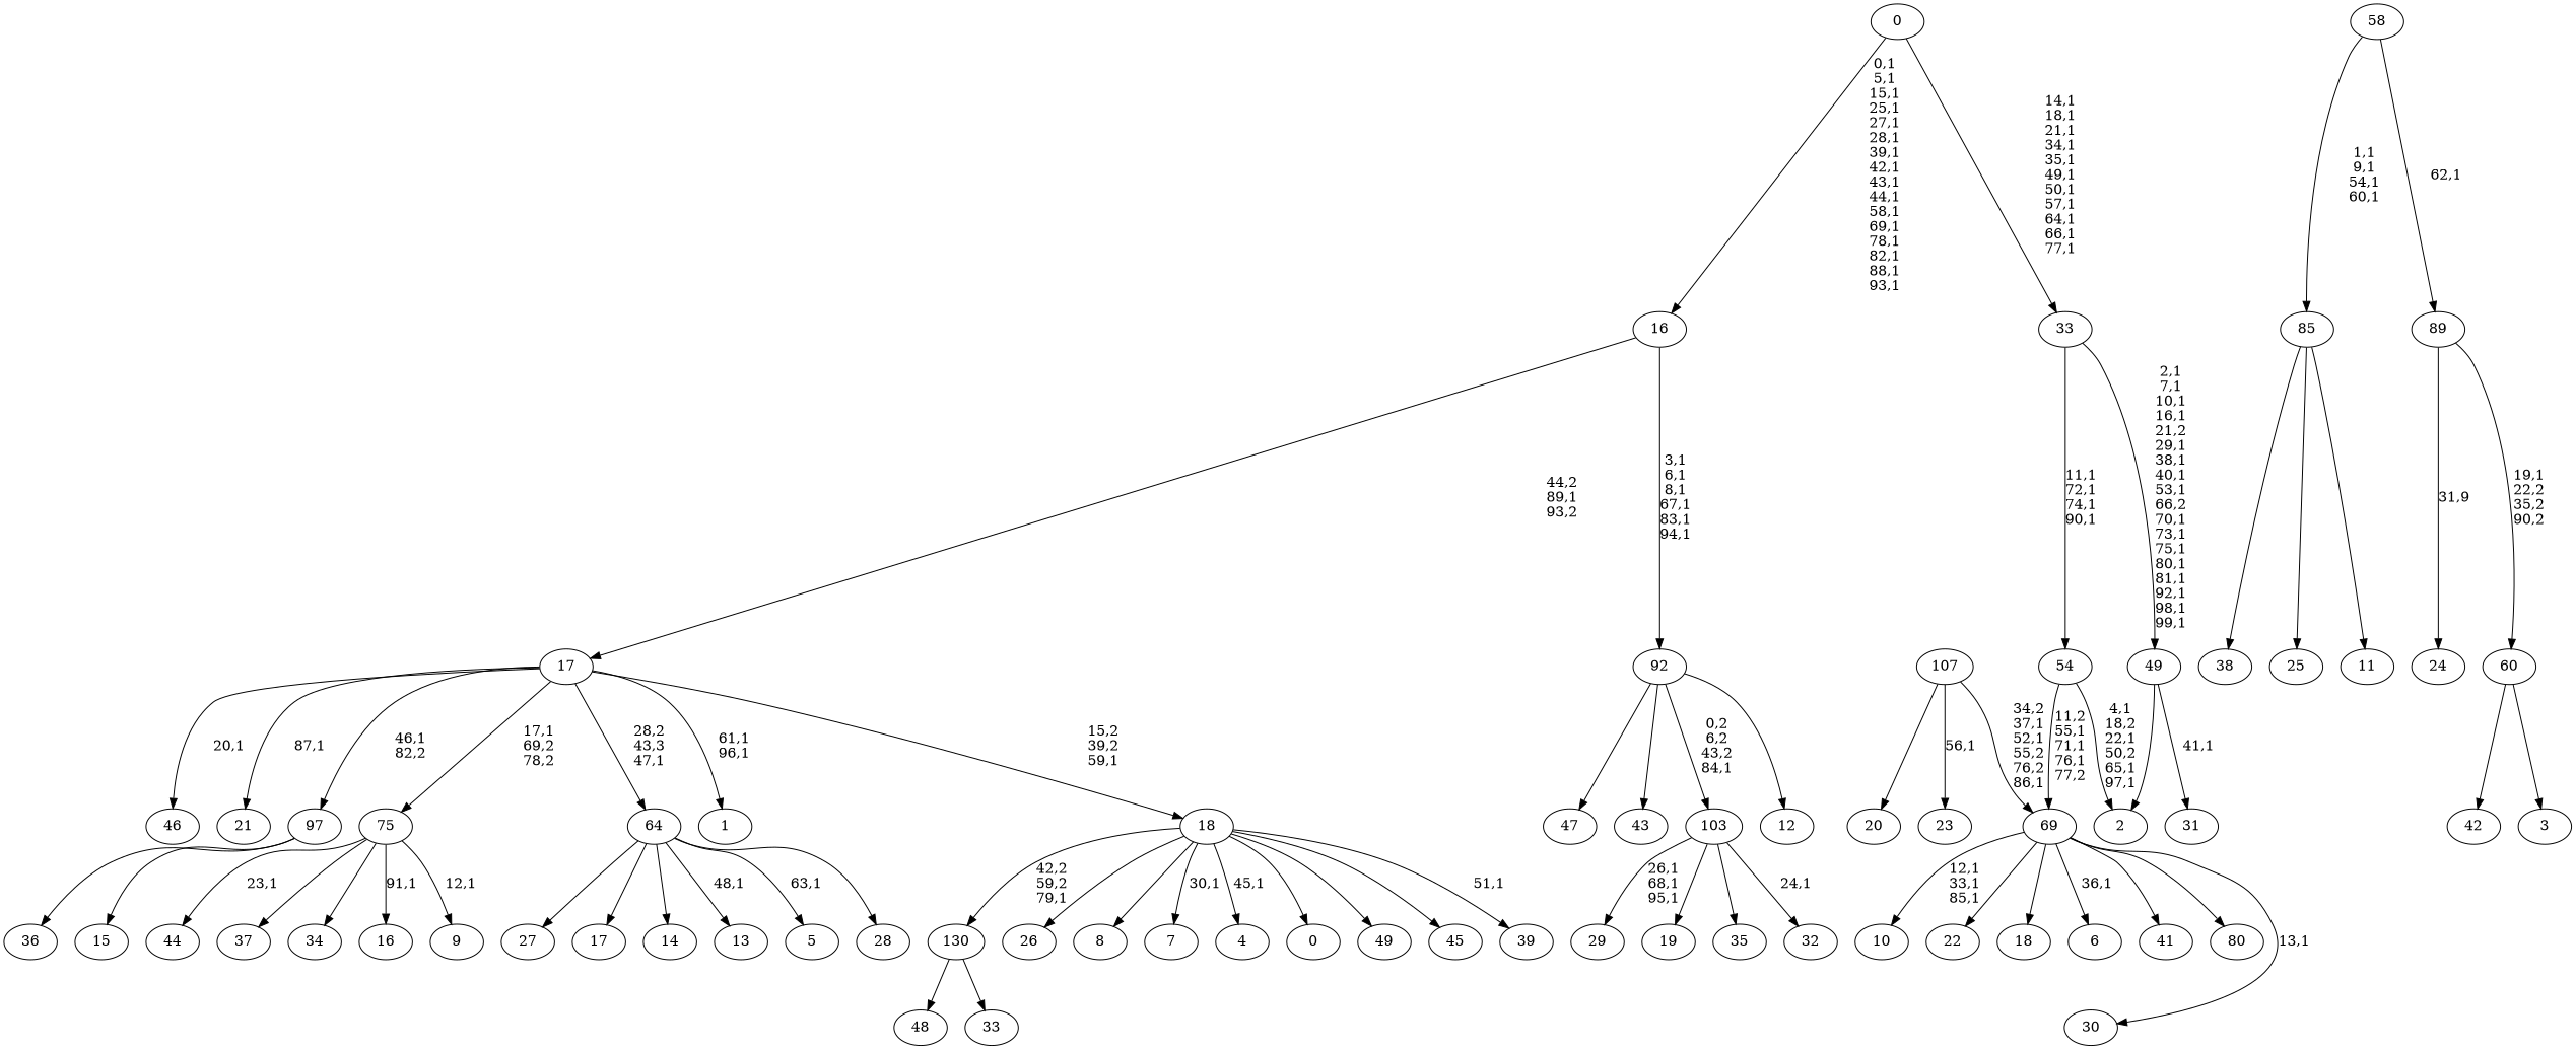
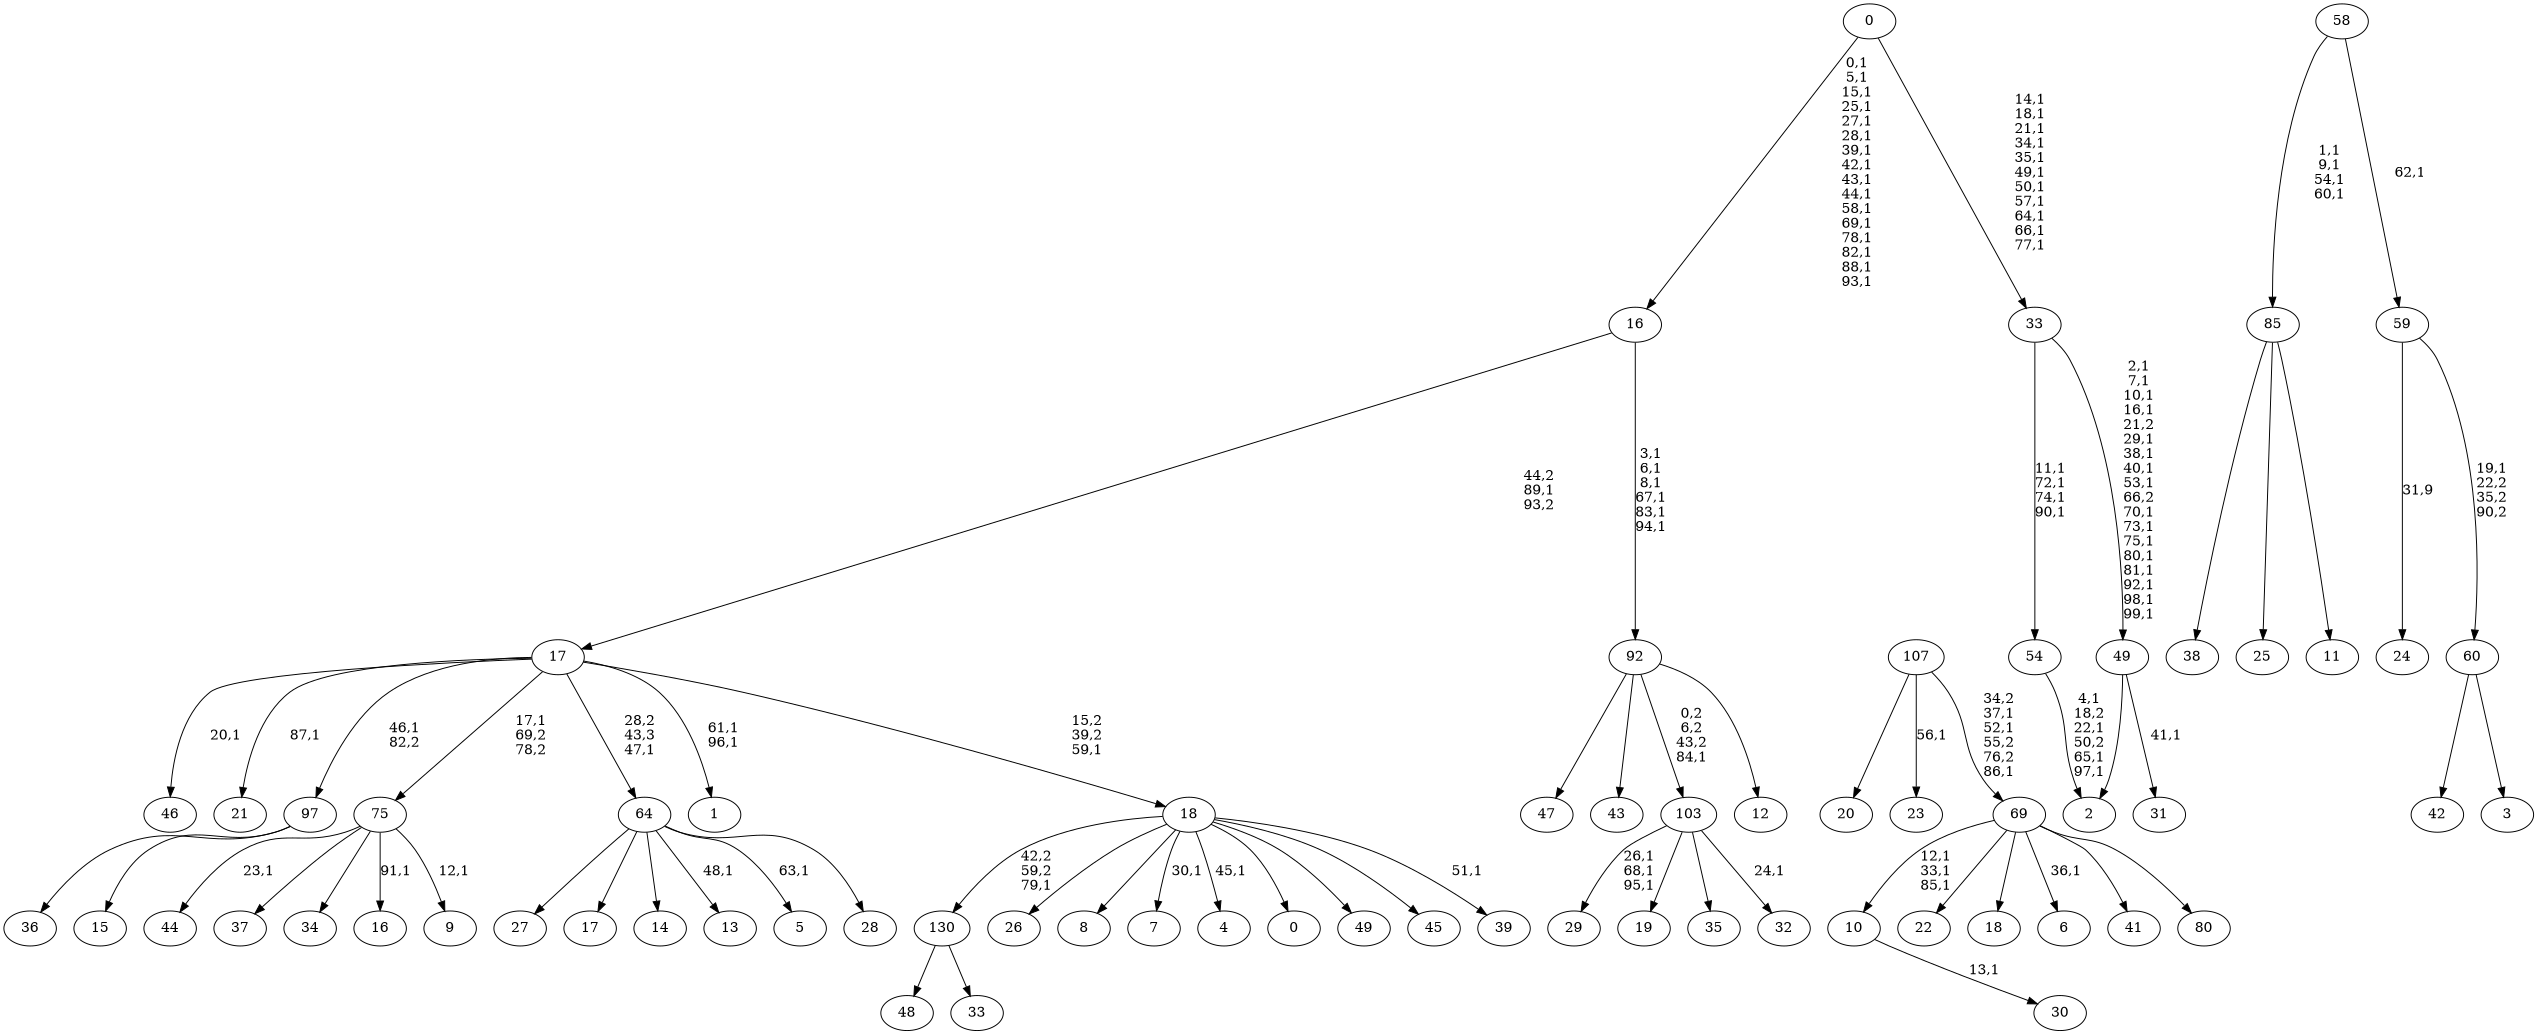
  digraph {
    n1 [label=49]
    n2 [label=48]
    n3 [label=47]
    n4 [label=46]
    n5 [label=45]
    n6 [label=44]
    n7 [label=43]
    n8 [label=42]
    n9 [label=41]
    n10 [label=80]
    n11 [label=39]
    n12 [label=38]
    n13 [label=37]
    n14 [label=36]
    n15 [label=35]
    n16 [label=34]
    n17 [label=33]
    130
    n19 [label=32]
    n20 [label=31]
    n21 [label=30]
    n22 [label=29]
    n23 [label=28]
    n24 [label=27]
    n25 [label=26]
    n26 [label=25]
    n27 [label=24]
    n28 [label=23]
    n29 [label=22]
    n30 [label=21]
    n31 [label=20]
    107
    69
    n34 [label=19]
    103
    n36 [label=18]
    n37 [label=17]
    n38 [label=16]
    n39 [label=15]
    97
    n41 [label=14]
    n42 [label=13]
    n43 [label=12]
    92
    n45 [label=11]
    85
    n47 [label=10]
    n48 [label=9]
    75
    n50 [label=8]
    n51 [label=7]
    n52 [label=6]
    n53 [label=5]
    64
    n55 [label=4]
    n56 [label=3]
    60
-   59 [label=89]
+   59
    58
    54
    n61 [label=2]
    49
    33
    n64 [label=1]
    n65 [label=0]
    18
    17
    16
    0
    130 -> n2
    130 -> n17
    107 -> n28 [label="56,1"]
    107 -> n31
    107 -> 69 [label="34,2\n37,1\n52,1\n55,2\n76,2\n86,1"]
    69 -> n9
    69 -> n10
-   69 -> n21 [label="13,1"]
+   n47 -> n21 [label="13,1"]
    69 -> n29
    69 -> n36
    69 -> n47 [label="12,1\n33,1\n85,1"]
    69 -> n52 [label="36,1"]
    103 -> n15
    103 -> n19 [label="24,1"]
    103 -> n22 [label="26,1\n68,1\n95,1"]
    103 -> n34
    97 -> n14
    97 -> n39
    92 -> n3
    92 -> n7
    92 -> 103 [label="0,2\n6,2\n43,2\n84,1"]
    92 -> n43
    85 -> n12
    85 -> n26
    85 -> n45
    75 -> n6 [label="23,1"]
    75 -> n13
    75 -> n16
    75 -> n38 [label="91,1"]
    75 -> n48 [label="12,1"]
    64 -> n23
    64 -> n24
    64 -> n37
    64 -> n41
    64 -> n42 [label="48,1"]
    64 -> n53 [label="63,1"]
    60 -> n8
    60 -> n56
    59 -> n27 [label="31,9"]
    59 -> 60 [label="19,1\n22,2\n35,2\n90,2"]
    58 -> 85 [label="1,1\n9,1\n54,1\n60,1"]
    58 -> 59 [label="62,1"]
-   54 -> 69 [label="11,2\n55,1\n71,1\n76,1\n77,2"]
    54 -> n61 [label="4,1\n18,2\n22,1\n50,2\n65,1\n97,1"]
    49 -> n20 [label="41,1"]
    49 -> n61
    33 -> 54 [label="11,1\n72,1\n74,1\n90,1"]
    33 -> 49 [label="2,1\n7,1\n10,1\n16,1\n21,2\n29,1\n38,1\n40,1\n53,1\n66,2\n70,1\n73,1\n75,1\n80,1\n81,1\n92,1\n98,1\n99,1"]
    18 -> n1
    18 -> n5
    18 -> n11 [label="51,1"]
    18 -> 130 [label="42,2\n59,2\n79,1"]
    18 -> n25
    18 -> n50
    18 -> n51 [label="30,1"]
    18 -> n55 [label="45,1"]
    18 -> n65
    17 -> n4 [label="20,1"]
    17 -> n30 [label="87,1"]
    17 -> 97 [label="46,1\n82,2"]
    17 -> 75 [label="17,1\n69,2\n78,2"]
    17 -> 64 [label="28,2\n43,3\n47,1"]
    17 -> n64 [label="61,1\n96,1"]
    17 -> 18 [label="15,2\n39,2\n59,1"]
    16 -> 92 [label="3,1\n6,1\n8,1\n67,1\n83,1\n94,1"]
    16 -> 17 [label="44,2\n89,1\n93,2"]
    0 -> 33 [label="14,1\n18,1\n21,1\n34,1\n35,1\n49,1\n50,1\n57,1\n64,1\n66,1\n77,1"]
    0 -> 16 [label="0,1\n5,1\n15,1\n25,1\n27,1\n28,1\n39,1\n42,1\n43,1\n44,1\n58,1\n69,1\n78,1\n82,1\n88,1\n93,1"]
  }
